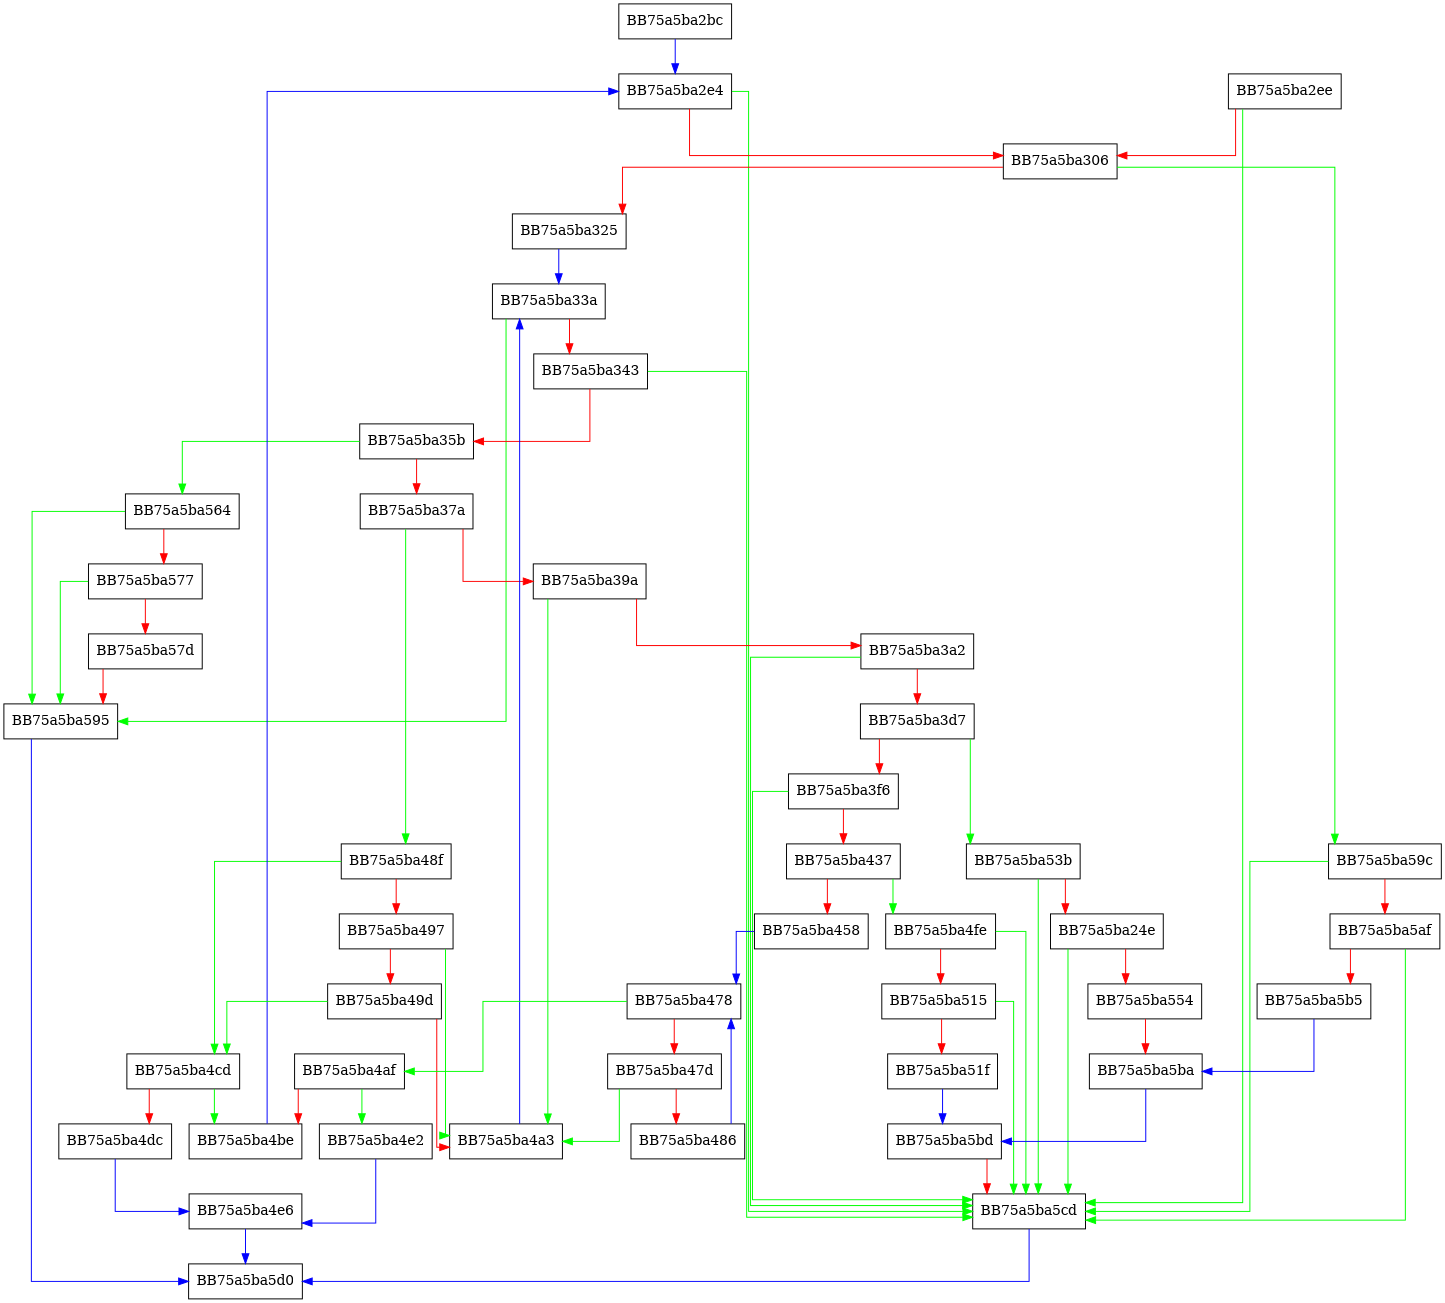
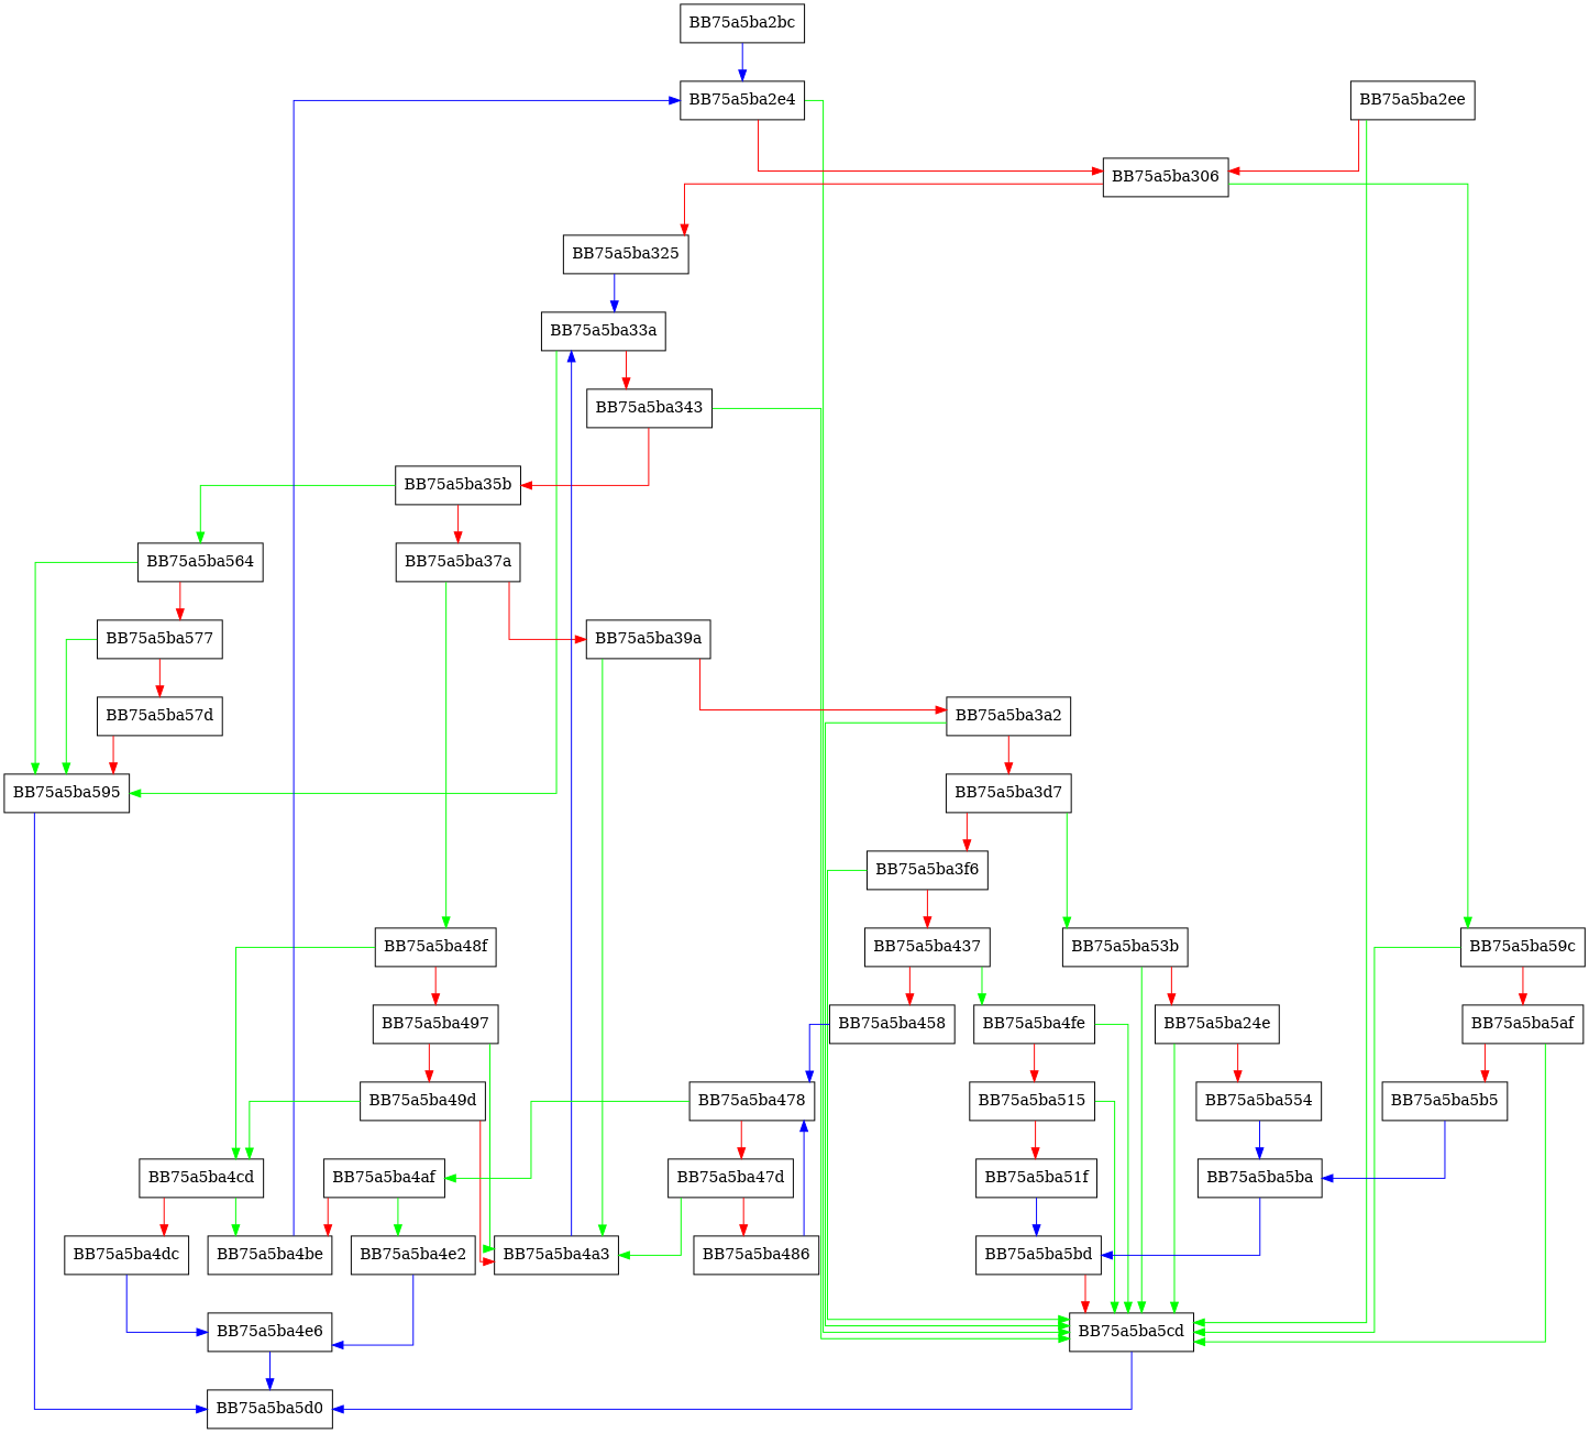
  digraph {
    splines=ortho
    node [shape=box]
    edge [color=red]
    BB75a5ba2bc
    BB75a5ba2e4
    BB75a5ba5cd
    BB75a5ba306
    BB75a5ba5d0
    BB75a5ba2ee
    BB75a5ba59c
    BB75a5ba325
    BB75a5ba5af
    BB75a5ba33a
    BB75a5ba5b5
    BB75a5ba595
    BB75a5ba343
    BB75a5ba35b
    BB75a5ba564
    BB75a5ba37a
    BB75a5ba577
    BB75a5ba48f
    BB75a5ba39a
    BB75a5ba57d
    BB75a5ba4cd
    BB75a5ba497
    BB75a5ba4a3
    BB75a5ba3a2
    BB75a5ba4be
    BB75a5ba4dc
    BB75a5ba49d
    BB75a5ba3d7
    BB75a5ba53b
    BB75a5ba3f6
    n31 [label=BB75a5ba24e]
    BB75a5ba437
    BB75a5ba554
    BB75a5ba4fe
    BB75a5ba458
    BB75a5ba515
    BB75a5ba478
    BB75a5ba51f
    BB75a5ba4af
    BB75a5ba47d
    BB75a5ba4e2
    BB75a5ba486
    BB75a5ba4e6
    BB75a5ba5bd
    BB75a5ba5ba
    BB75a5ba2bc -> BB75a5ba2e4 [color=blue]
    BB75a5ba2e4 -> BB75a5ba5cd [color=green]
    BB75a5ba2e4 -> BB75a5ba306
    BB75a5ba5cd -> BB75a5ba5d0 [color=blue]
    BB75a5ba306 -> BB75a5ba59c [color=green]
    BB75a5ba306 -> BB75a5ba325
    BB75a5ba2ee -> BB75a5ba5cd [color=green]
    BB75a5ba2ee -> BB75a5ba306
    BB75a5ba59c -> BB75a5ba5cd [color=green]
    BB75a5ba59c -> BB75a5ba5af
    BB75a5ba325 -> BB75a5ba33a [color=blue]
    BB75a5ba5af -> BB75a5ba5cd [color=green]
    BB75a5ba5af -> BB75a5ba5b5
    BB75a5ba33a -> BB75a5ba595 [color=green]
    BB75a5ba33a -> BB75a5ba343
    BB75a5ba5b5 -> BB75a5ba5ba [color=blue]
    BB75a5ba595 -> BB75a5ba5d0 [color=blue]
    BB75a5ba343 -> BB75a5ba5cd [color=green]
    BB75a5ba343 -> BB75a5ba35b
    BB75a5ba35b -> BB75a5ba564 [color=green]
    BB75a5ba35b -> BB75a5ba37a
    BB75a5ba564 -> BB75a5ba595 [color=green]
    BB75a5ba564 -> BB75a5ba577
    BB75a5ba37a -> BB75a5ba48f [color=green]
    BB75a5ba37a -> BB75a5ba39a
    BB75a5ba577 -> BB75a5ba595 [color=green]
    BB75a5ba577 -> BB75a5ba57d
    BB75a5ba48f -> BB75a5ba4cd [color=green]
    BB75a5ba48f -> BB75a5ba497
    BB75a5ba39a -> BB75a5ba4a3 [color=green]
    BB75a5ba39a -> BB75a5ba3a2
    BB75a5ba57d -> BB75a5ba595
    BB75a5ba4cd -> BB75a5ba4be [color=green]
    BB75a5ba4cd -> BB75a5ba4dc
    BB75a5ba497 -> BB75a5ba4a3 [color=green]
    BB75a5ba497 -> BB75a5ba49d
    BB75a5ba4a3 -> BB75a5ba33a [color=blue]
    BB75a5ba3a2 -> BB75a5ba5cd [color=green]
    BB75a5ba3a2 -> BB75a5ba3d7
    BB75a5ba4be -> BB75a5ba2e4 [color=blue]
    BB75a5ba4dc -> BB75a5ba4e6 [color=blue]
    BB75a5ba49d -> BB75a5ba4cd [color=green]
    BB75a5ba49d -> BB75a5ba4a3
    BB75a5ba3d7 -> BB75a5ba53b [color=green]
    BB75a5ba3d7 -> BB75a5ba3f6
    BB75a5ba53b -> BB75a5ba5cd [color=green]
    BB75a5ba53b -> n31
    BB75a5ba3f6 -> BB75a5ba5cd [color=green]
    BB75a5ba3f6 -> BB75a5ba437
    n31 -> BB75a5ba5cd [color=green]
    n31 -> BB75a5ba554
    BB75a5ba437 -> BB75a5ba4fe [color=green]
    BB75a5ba437 -> BB75a5ba458
-   BB75a5ba554 -> BB75a5ba5ba
+   BB75a5ba554 -> BB75a5ba5ba [color=blue]
    BB75a5ba4fe -> BB75a5ba5cd [color=green]
    BB75a5ba4fe -> BB75a5ba515
    BB75a5ba458 -> BB75a5ba478 [color=blue]
    BB75a5ba515 -> BB75a5ba5cd [color=green]
    BB75a5ba515 -> BB75a5ba51f
    BB75a5ba478 -> BB75a5ba4af [color=green]
    BB75a5ba478 -> BB75a5ba47d
    BB75a5ba51f -> BB75a5ba5bd [color=blue]
    BB75a5ba4af -> BB75a5ba4be
    BB75a5ba4af -> BB75a5ba4e2 [color=green]
    BB75a5ba47d -> BB75a5ba4a3 [color=green]
    BB75a5ba47d -> BB75a5ba486
    BB75a5ba4e2 -> BB75a5ba4e6 [color=blue]
    BB75a5ba486 -> BB75a5ba478 [color=blue]
    BB75a5ba4e6 -> BB75a5ba5d0 [color=blue]
    BB75a5ba5bd -> BB75a5ba5cd
    BB75a5ba5ba -> BB75a5ba5bd [color=blue]
  }
